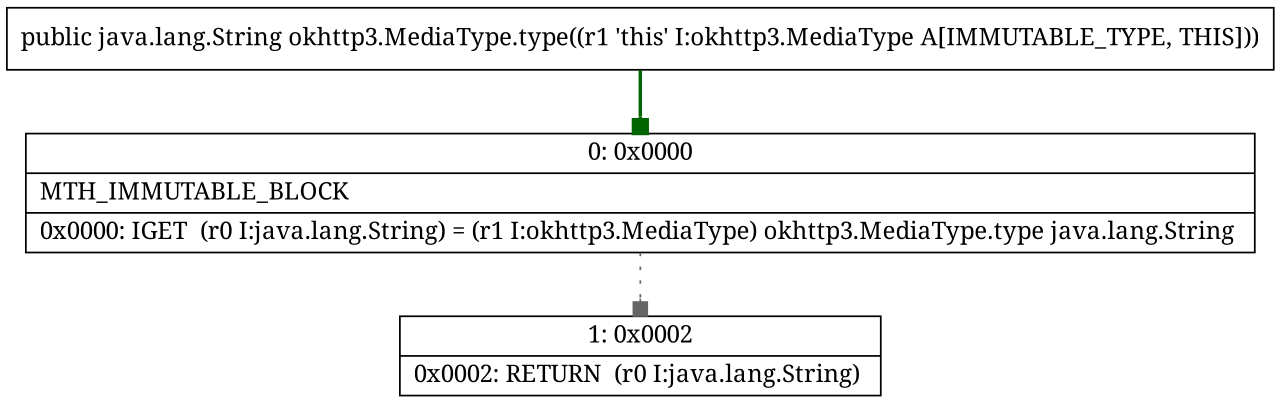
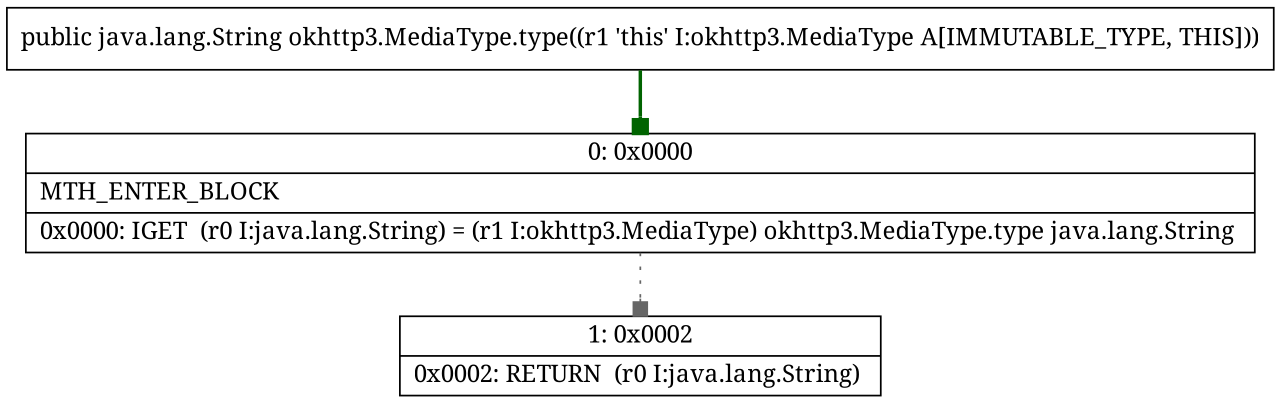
  digraph {
    fontname="Noto Serif"
    node [shape=record fontname="Noto Serif"]
    edge [arrowhead=box fontname="Noto Serif"]
-   n1 [label="{0\:\ 0x0000|MTH_IMMUTABLE_BLOCK\l|0x0000: IGET  (r0 I:java.lang.String) = (r1 I:okhttp3.MediaType) okhttp3.MediaType.type java.lang.String \l}"]
+   n1 [label="{0\:\ 0x0000|MTH_ENTER_BLOCK\l|0x0000: IGET  (r0 I:java.lang.String) = (r1 I:okhttp3.MediaType) okhttp3.MediaType.type java.lang.String \l}"]
    n2 [label="{1\:\ 0x0002|0x0002: RETURN  (r0 I:java.lang.String) \l}"]
    n3 [label="{public java.lang.String okhttp3.MediaType.type((r1 'this' I:okhttp3.MediaType A[IMMUTABLE_TYPE, THIS])) }"]
    n1 -> n2 [color=gray40 style=dotted]
    n3 -> n1 [color=darkgreen style=bold]
  }
